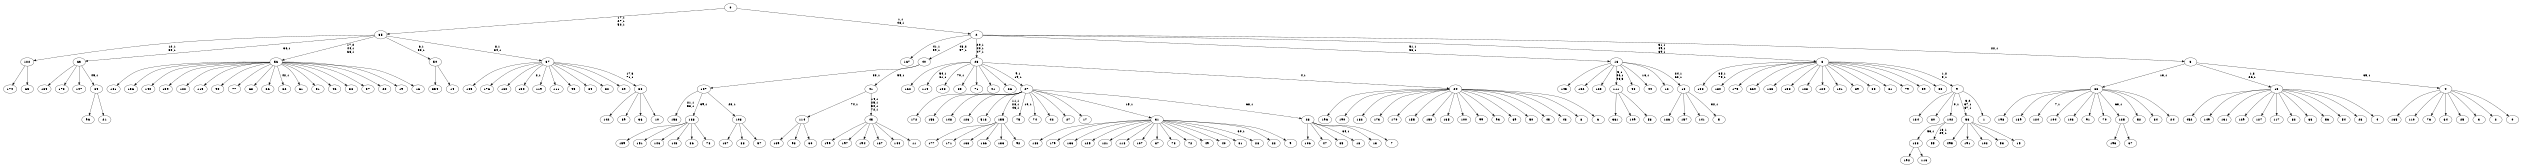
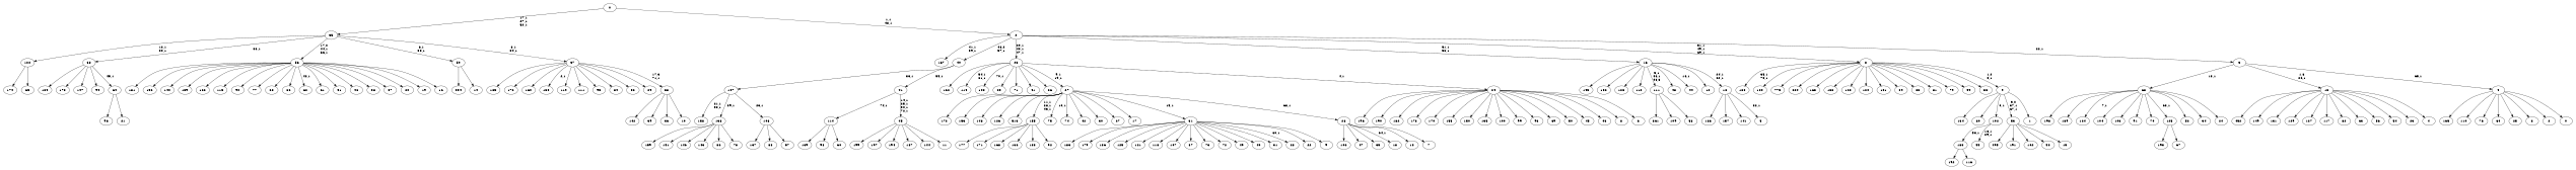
  digraph {
    fontname="DejaVu Serif"
    node [fontname="DejaVu Serif"]
    edge [fontname="DejaVu Serif"]
    n1 [label=199]
    n2 [label=198]
    n3 [label=197]
    n4 [label=196]
    n5 [label=495]
    n6 [label=194]
    n7 [label=193]
    n8 [label=192]
    n9 [label=191]
    n10 [label=190]
    n11 [label=189]
    n12 [label=188]
    n13 [label=187]
    n14 [label=186]
    n15 [label=185]
    n16 [label=184]
    n17 [label=183]
    n18 [label=182]
    n19 [label=181]
    n20 [label=180]
    n21 [label=179]
    n22 [label=178]
    n23 [label=177]
    n24 [label=176]
-   n25 [label=175]
+   n25 [label=775]
    n26 [label=174]
    n27 [label=173]
    n28 [label=172]
    n29 [label=171]
    n30 [label=170]
    n31 [label=169]
    n32 [label=168]
    n33 [label=167]
    n34 [label=166]
    n35 [label=165]
    n36 [label=664]
    n37 [label=163]
    n38 [label=162]
    n39 [label=361]
    n40 [label=160]
    n41 [label=159]
    n42 [label=158]
    n43 [label=157]
    n44 [label=156]
    n45 [label=155]
    n46 [label=354]
    n47 [label=153]
    n48 [label=452]
    n49 [label=151]
    n50 [label=150]
    n51 [label=149]
    n52 [label=148]
    n53 [label=147]
    n54 [label=146]
    n55 [label=145]
    n56 [label=144]
    n57 [label=143]
    n58 [label=142]
    n59 [label=141]
    n60 [label=140]
    n61 [label=139]
    n62 [label=138]
    n63 [label=137]
    n64 [label=136]
    n65 [label=135]
    n66 [label=134]
    n67 [label=133]
    n68 [label=132]
    n69 [label=131]
    n70 [label=130]
    n71 [label=129]
    n72 [label=128]
    n73 [label=127]
    n74 [label=126]
    n75 [label=125]
    n76 [label=124]
    n77 [label=123]
    n78 [label=122]
    n79 [label=121]
    n80 [label=120]
    n81 [label=119]
    n82 [label=118]
    n83 [label=117]
    n84 [label=116]
    183
    n86 [label=115]
    n87 [label=114]
    n88 [label=513]
+   n89 [label=112]
    n90 [label=111]
    n91 [label=110]
    n92 [label=109]
    n93 [label=108]
    n94 [label=107]
    n95 [label=106]
    n96 [label=104]
    n97 [label=103]
    n98 [label=102]
    n99 [label=101]
    n100 [label=100]
    n101 [label=99]
    n102 [label=98]
    n103 [label=96]
    n104 [label=95]
+   n105 [label=94]
    n106 [label=93]
    n107 [label=92]
    155
    n109 [label=91]
    n110 [label=90]
    n111 [label=89]
    n112 [label=88]
    n113 [label=87]
    n114 [label=86]
    n115 [label=85]
    n116 [label=84]
    n117 [label=83]
    n118 [label=82]
    n119 [label=81]
    n120 [label=80]
    n121 [label=79]
    n122 [label=78]
    138
    n124 [label=77]
    n125 [label=76]
    n126 [label=75]
    n127 [label=74]
    n128 [label=73]
    n129 [label=72]
    n130 [label=71]
    n131 [label=70]
    n132 [label=69]
    n133 [label=68]
    n134 [label=67]
    125
    n136 [label=66]
    n137 [label=65]
    122
    n139 [label=64]
    n140 [label=63]
    n141 [label=62]
    n142 [label=61]
    n143 [label=60]
    114
    n145 [label=59]
    n146 [label=58]
    111
    n148 [label=57]
    108
    107
    n151 [label=56]
    n152 [label=55]
    102
    n154 [label=54]
    n155 [label=53]
    n156 [label=52]
    n157 [label=51]
    n158 [label=50]
    n159 [label=49]
    n160 [label=48]
    n161 [label=47]
    n162 [label=46]
    n163 [label=45]
    n164 [label=44]
    n165 [label=43]
    n166 [label=42]
    n167 [label=41]
    n168 [label=40]
    n169 [label=39]
    n170 [label=38]
    n171 [label=37]
    n172 [label=36]
    n173 [label=35]
    n174 [label=34]
    n175 [label=33]
    n176 [label=32]
    n177 [label=31]
+   n178 [label=30]
    n179 [label=29]
    n180 [label=28]
    n181 [label=27]
    n182 [label=26]
    n183 [label=25]
    n184 [label=24]
    68
    n186 [label=23]
    n187 [label=22]
    n188 [label=21]
    64
    63
    n191 [label=20]
    n192 [label=19]
    n193 [label=18]
    n194 [label=17]
    n195 [label=16]
    56
    n197 [label=15]
    53
    n199 [label=14]
    50
    n201 [label=13]
    n202 [label=12]
    n203 [label=11]
    45
    41
    40
    n207 [label=10]
    38
    37
    35
    n211 [label=9]
    31
    n213 [label=8]
    n214 [label=7]
    28
    27
    n217 [label=6]
    24
    23
    n220 [label=5]
    18
    16
    n223 [label=4]
    13
    n225 [label=3]
    n226 [label=2]
    n227 [label=1]
    9
    8
    n230 [label=0]
    4
    3
    2
    0
    183 -> n8
    183 -> n84
    155 -> n23
    155 -> n29
    155 -> n32
    155 -> n34
    155 -> n67
    155 -> n107
    138 -> n41
    138 -> n49
    138 -> n54
    138 -> n57
    138 -> n114
    138 -> n122
    125 -> n7
    125 -> n134
    122 -> n26
    122 -> n137
    114 -> n31
    114 -> n102
    114 -> n143
    111 -> n39
    111 -> n92
    111 -> n146
    108 -> n63
    108 -> n112
    108 -> n148
    107 -> n42 [label="21,1\n58,1"]
    107 -> 138 [label="39,1"]
    107 -> 108 [label="23,1"]
    102 -> 183 [label="53,1"]
    102 -> n152 [label="18,1\n29,1"]
    68 -> n2
    68 -> n11
    68 -> n76 [label="7,1"]
    68 -> n96
    68 -> n97
    68 -> n109
    68 -> n131
    68 -> 125 [label="63,1"]
    68 -> n156
    68 -> n174
    68 -> n184
    64 -> n103
    64 -> n188
    63 -> n16
    63 -> n22
    63 -> n53
+   63 -> n105
    63 -> 64 [label="45,1"]
    56 -> n19
    56 -> n44
    56 -> n60
    56 -> n61
    56 -> n78
    56 -> n86
    56 -> n110
    56 -> n124
    56 -> n133
    56 -> n136
    56 -> n141 [label="42,1"]
    56 -> n142
    56 -> n157
    56 -> n162
    56 -> n170
    56 -> n171
    56 -> n191
    56 -> n192
    56 -> n195
    53 -> n5
    53 -> n9
    53 -> n98
    53 -> n155
    53 -> n197
    50 -> n46
    50 -> n199
    45 -> n1
    45 -> n3
    45 -> n6
    45 -> n13
    45 -> n56
    45 -> n203
    41 -> 114 [label="74,1"]
    41 -> 45 [label="14,1\n25,1\n50,1\n72,1"]
    40 -> 107 [label="33,1"]
    40 -> 41 [label="55,1"]
    38 -> n58
    38 -> n169
    38 -> n172
    38 -> n207
    37 -> n15
    37 -> n24
    37 -> n40
    37 -> n70 [label="2,1"]
    37 -> n81
    37 -> n90
    37 -> n104
    37 -> n116
    37 -> n176
    37 -> n179
    37 -> 38 [label="17,3\n71,1"]
    35 -> 122 [label="12,1\n30,1"]
    35 -> 63 [label="36,1"]
    35 -> 56 [label="17,2\n44,1\n66,1"]
    35 -> 50 [label="6,1\n38,1"]
    35 -> 37 [label="8,1\n34,1"]
    31 -> n17
    31 -> n21
    31 -> n64
    31 -> n75
    31 -> n79
    31 -> n82
    31 -> n94
    31 -> n113
    31 -> n128
    31 -> n129
    31 -> n159
    31 -> n168
    31 -> n177
    31 -> n180 [label="60,1"]
    31 -> n187
    31 -> n211
    28 -> n95
    28 -> n161
    28 -> n173
    28 -> n193 [label="64,1"]
    28 -> n201
    28 -> n214
    27 -> n28
    27 -> n47
    27 -> n52
    27 -> n74
    27 -> n88
    27 -> 155 [label="11,1\n28,1\n43,1"]
    27 -> n126 [label="10,1"]
    27 -> n127
    27 -> n166
+   27 -> n178
    27 -> n181
    27 -> n194
    27 -> 31 [label="15,1"]
    27 -> 28 [label="68,1"]
    24 -> n4
    24 -> n10
    24 -> n18
    24 -> n27
    24 -> n30
    24 -> n45
    24 -> n50
    24 -> n65
    24 -> n100
    24 -> n101
    24 -> n106
    24 -> n132
    24 -> n158
    24 -> n163
    24 -> n165
    24 -> n213
    24 -> n217
    23 -> n38
    23 -> n87 [label="54,1\n61,1"]
    23 -> n93 [label="70,1"]
    23 -> n115
    23 -> n130
    23 -> n167
    23 -> n182
    23 -> 27 [label="9,1\n19,1"]
    23 -> 24 [label="4,1"]
    18 -> n14
    18 -> n43
    18 -> n59
    18 -> n220 [label="32,1"]
    16 -> n55
    16 -> n68
    16 -> n77
+   16 -> n89
    16 -> 111 [label="5,1\n46,1\n48,3"]
    16 -> n160
    16 -> n164 [label="16,1"]
    16 -> n202
    16 -> 18 [label="24,1\n62,1"]
    13 -> n48
    13 -> n51
    13 -> n69
    13 -> n71
    13 -> n73
    13 -> n83
    13 -> n118
    13 -> n140
    13 -> n151
    13 -> n154
    13 -> n186
    13 -> n223
    9 -> n66
    9 -> n120
    9 -> 102 [label="0,1"]
    9 -> 53 [label="3,2\n37,1\n67,1"]
    9 -> n227
    8 -> n12 [label="35,1\n73,1"]
    8 -> n20
    8 -> n25
    8 -> n36
    8 -> n37
    8 -> n62
    8 -> n72
    8 -> n80
    8 -> n99
    8 -> n111
    8 -> n117
    8 -> n119
    8 -> n121
    8 -> n145
    8 -> n175
    8 -> 9 [label="1,2\n3,1"]
    4 -> n35
    4 -> n91
    4 -> n125
    4 -> n139
    4 -> n183
    4 -> n225
    4 -> n226
    4 -> n230
    3 -> 68 [label="13,1"]
    3 -> 13 [label="1,3\n26,1"]
    3 -> 4 [label="65,1"]
    2 -> n33 [label="41,1\n59,1"]
    2 -> 40 [label="48,2\n57,1"]
    2 -> 23 [label="20,1\n40,1\n47,1"]
    2 -> 16 [label="51,1\n56,1"]
    2 -> 8 [label="31,1\n49,1\n69,1"]
    2 -> 3 [label="22,1"]
    0 -> 35 [label="17,1\n27,1\n52,1"]
    0 -> 2 [label="1,1\n48,1"]
  }
